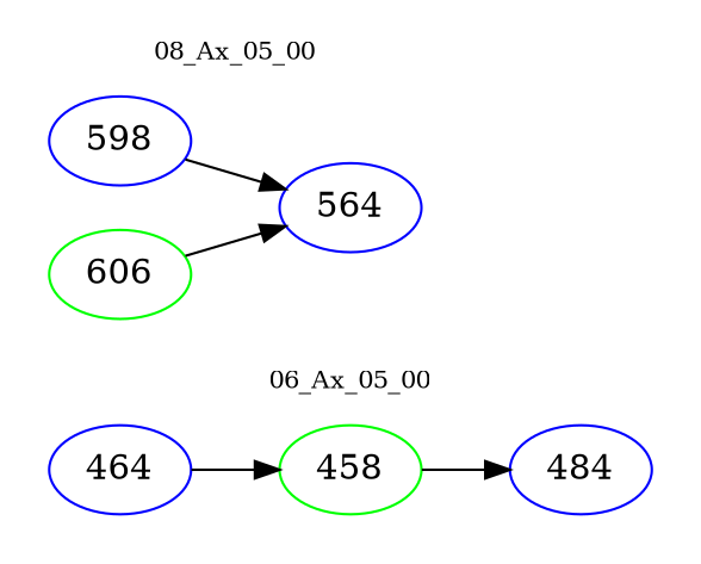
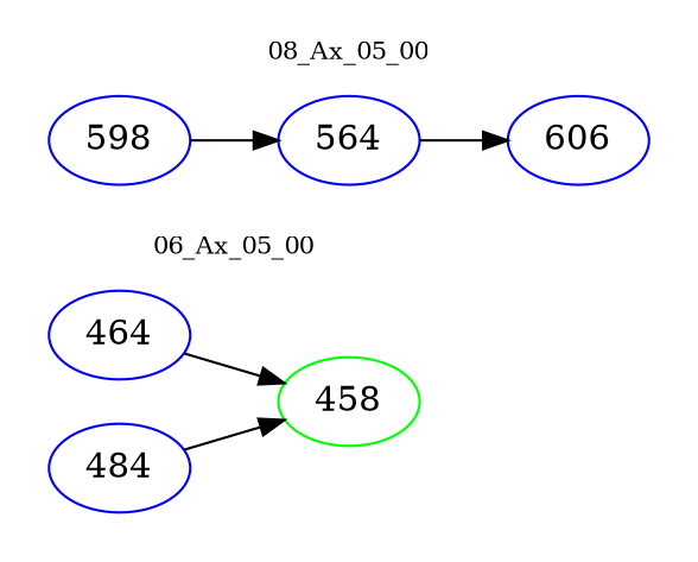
  digraph {
    rankdir=LR
    node [color=blue]
    edge [color=black]
    n1 [label=464]
    n2 [color=green label=458]
    n3 [label=484]
    n4 [label=598]
    n5 [label=564]
-   n6 [color=green label=606]
+   n6 [label=606]
    subgraph cluster_1 {
      color=white
      fontsize=10
      label="06_Ax_05_00"
      n1
      n2
      n3
    }
    subgraph cluster_2 {
      color=white
      fontsize=10
      label="08_Ax_05_00"
      n4
      n5
      n6
    }
    n1 -> n2
-   n2 -> n3
+   n3 -> n2
    n4 -> n5
-   n6 -> n5
+   n5 -> n6
  }
